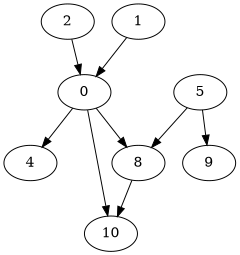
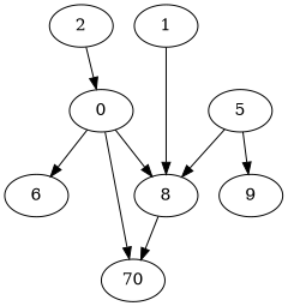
  digraph {
    node [alpha=0.04]
    1 [alpha=0.16 expect_size=51322880]
    n2 [expect_size=32995328 label=0]
-   6 [expect_size=22852608 label=4]
+   6 [expect_size=22852608]
    8 [alpha=0.20 expect_size=10624000]
-   10 [expect_size=10457088]
+   10 [expect_size=10457088 label=70]
    5 [alpha=0.19 expect_size=34802688]
    9 [alpha=0.03 expect_size=14423040]
    2 [alpha=0.10 expect_size=41891840]
-   1 -> n2
+   1 -> 8
    n2 -> 6
    n2 -> 8
    n2 -> 10
    8 -> 10
    5 -> 8
    5 -> 9
    2 -> n2
  }
